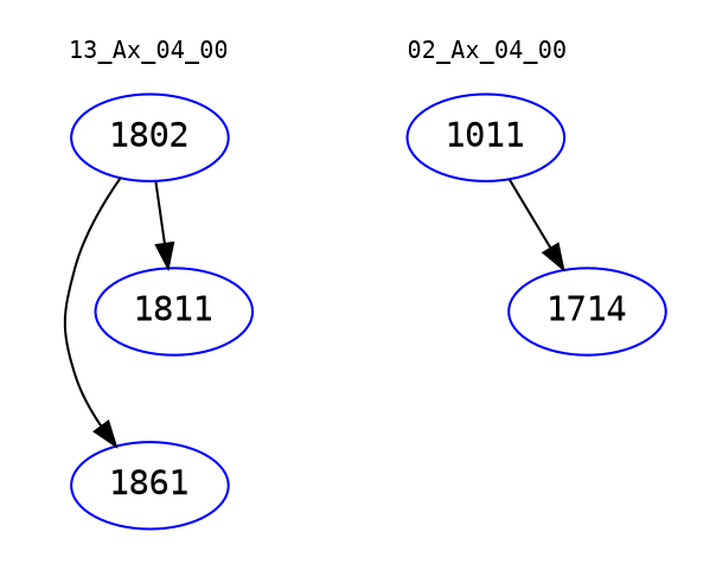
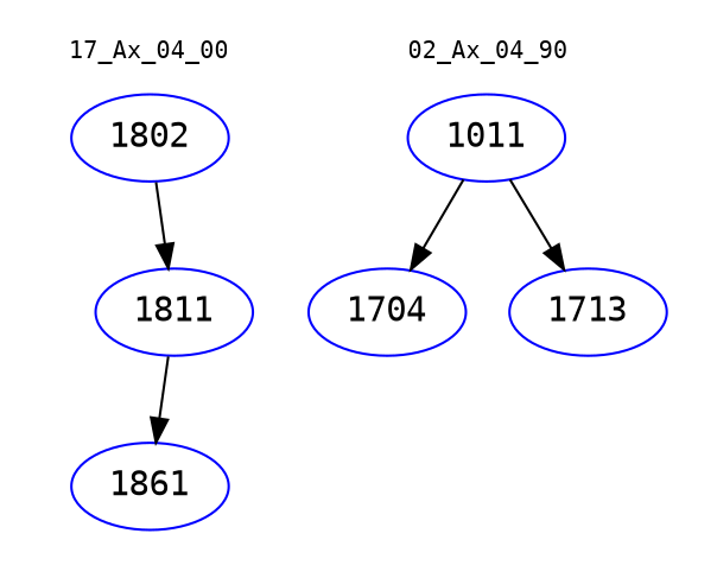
  digraph {
    fontname="DejaVu Sans Mono"
    node [color=blue fontname="DejaVu Sans Mono"]
    edge [color=black fontname="DejaVu Sans Mono"]
    n1 [label=1802]
    n2 [label=1861]
    n3 [label=1811]
    n4 [label=1011]
-   n6 [label=1714]
+   n5 [label=1704]
+   n6 [label=1713]
    subgraph cluster_1 {
      color=white
      fontsize=10
-     label="13_Ax_04_00"
+     label="17_Ax_04_00"
      n1
      n2
      n3
    }
    subgraph cluster_2 {
      color=white
      fontsize=10
-     label="02_Ax_04_00"
+     label="02_Ax_04_90"
      n4
+     n5
      n6
    }
-   n1 -> n2
+   n3 -> n2
    n1 -> n3
+   n4 -> n5
    n4 -> n6
  }
